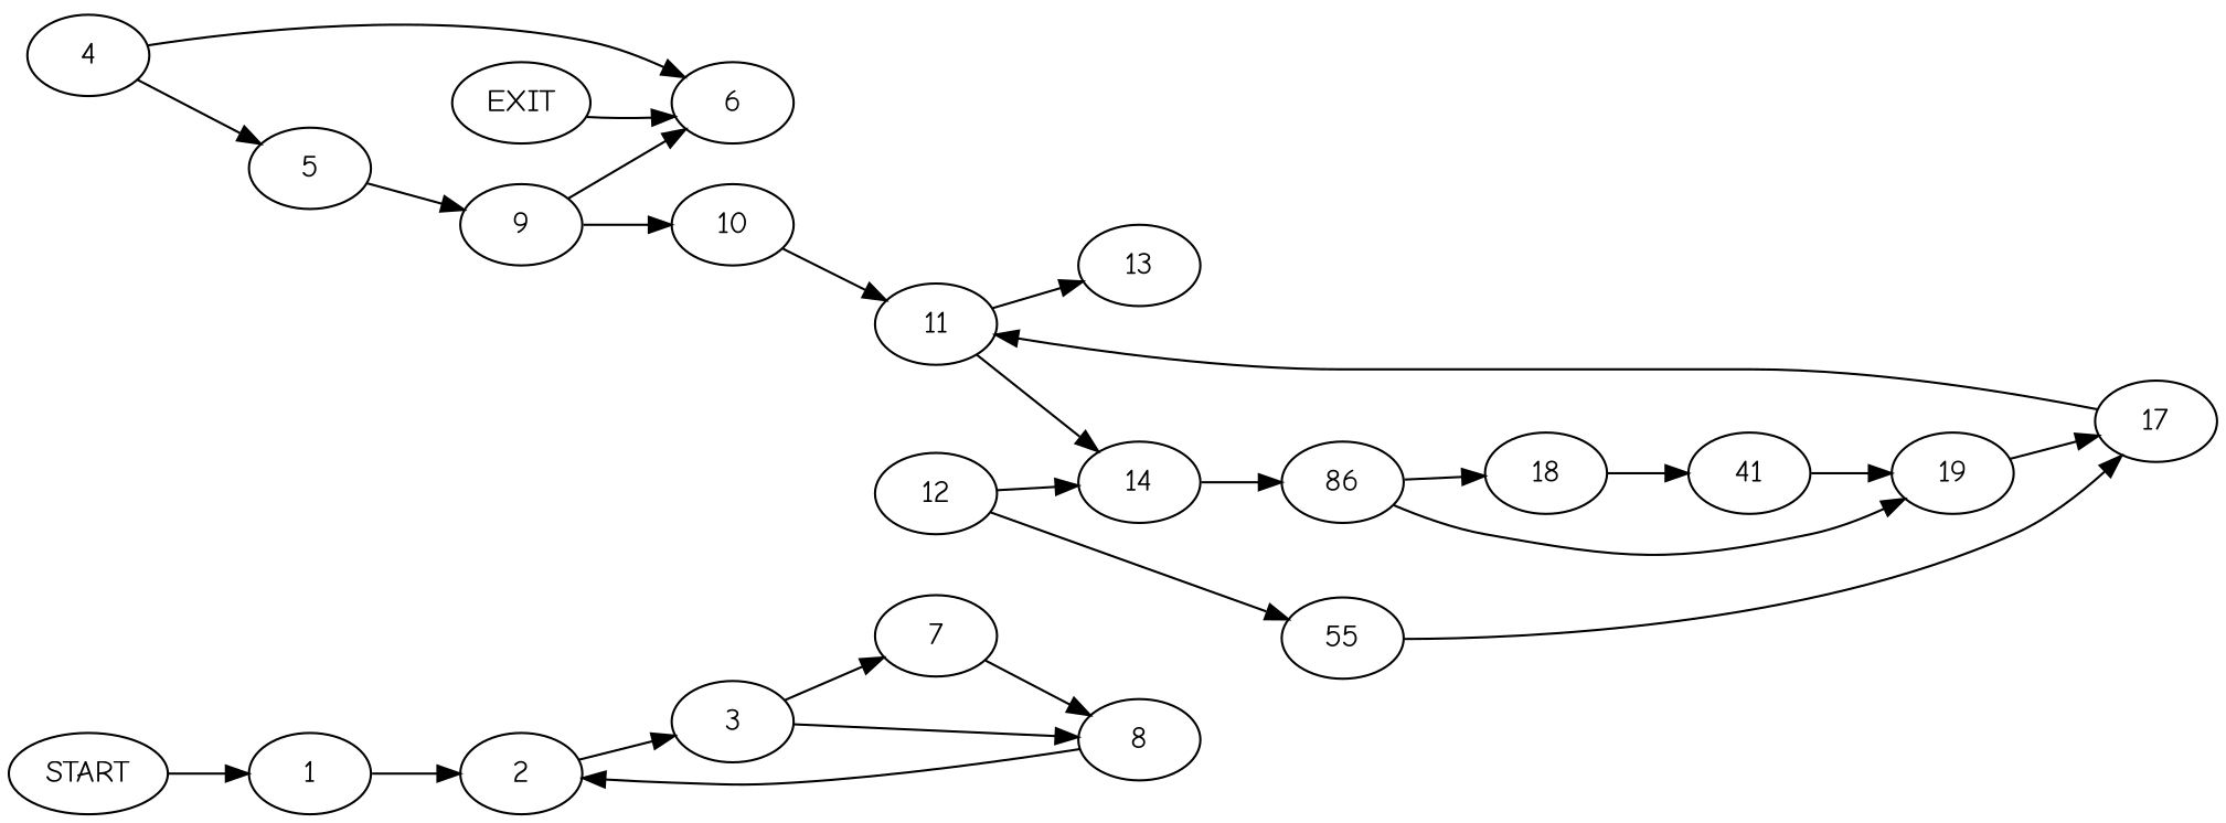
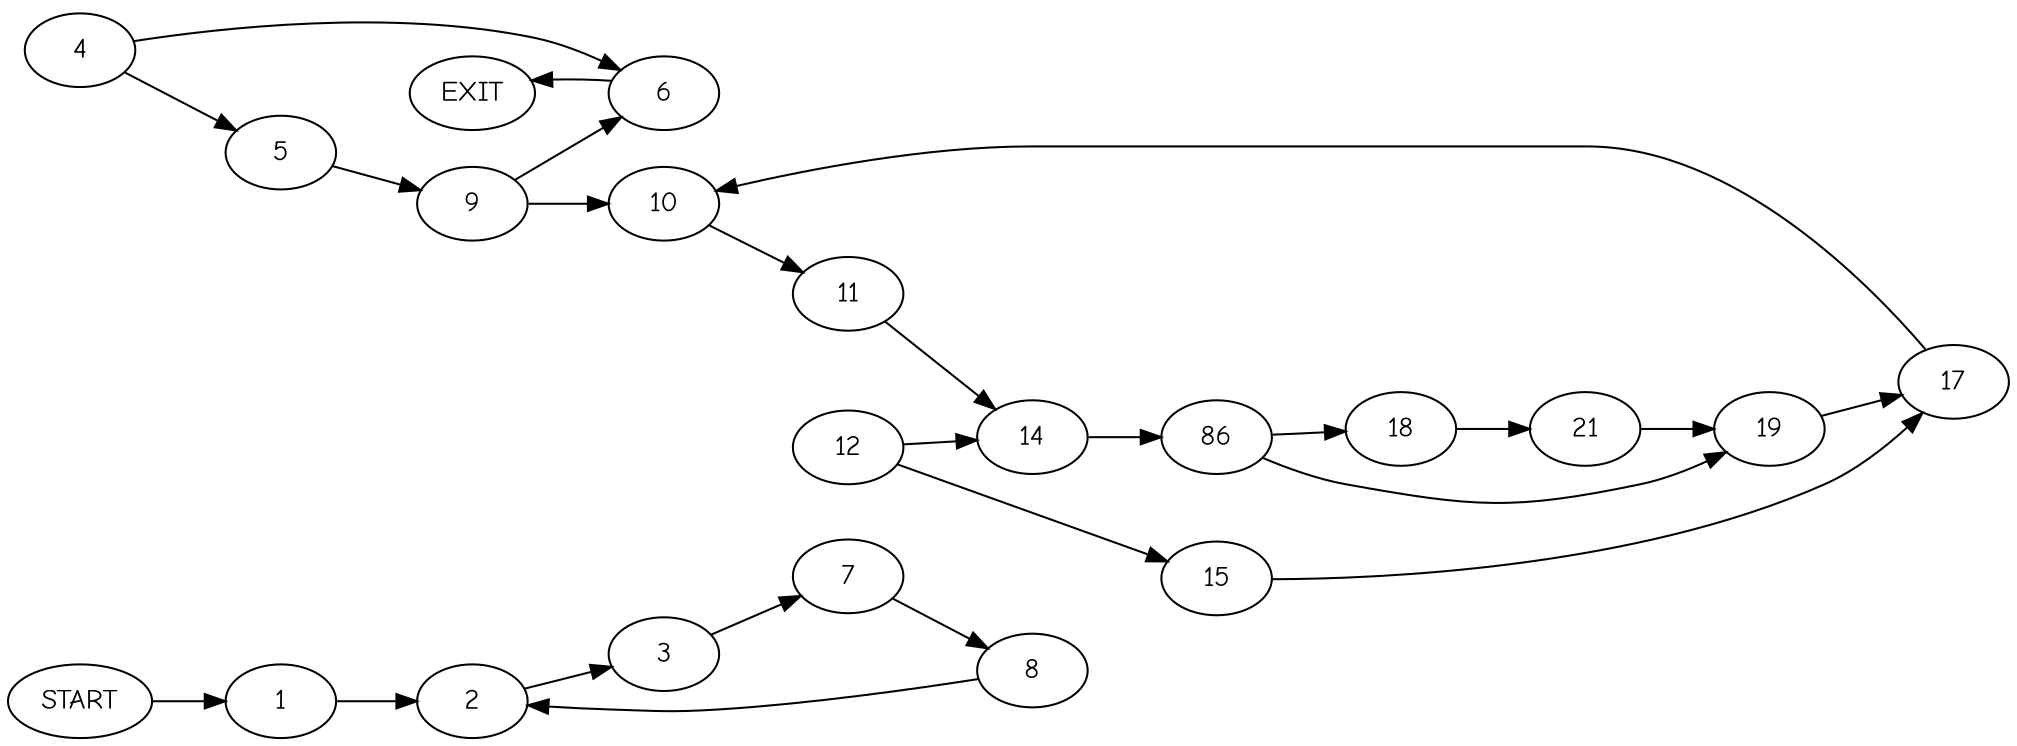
  digraph {
    fontname="Comic Neue"
    rankdir=LR
    node [fontname="Comic Neue"]
    edge [fontname="Comic Neue"]
    n1 [label=START]
    1
    2
    n4 [label=EXIT]
    3
    7
    8
    4
    5
    6
    9
    10
    11
-   13
    14
    12
-   15 [label=55]
+   15
    n18 [label=86]
    17
    18
    19
-   21 [label=41]
+   21
    n1 -> 1
    1 -> 2
    2 -> 3
    3 -> 7
-   3 -> 8
    7 -> 8
    8 -> 2
    4 -> 5
    4 -> 6
    5 -> 9
-   n4 -> 6
+   6 -> n4
    9 -> 6
    9 -> 10
    10 -> 11
-   11 -> 13
    11 -> 14
    14 -> n18
    12 -> 14
    12 -> 15
    15 -> 17
    n18 -> 18
    n18 -> 19
-   17 -> 11
+   17 -> 10
    18 -> 21
    19 -> 17
    21 -> 19
  }
